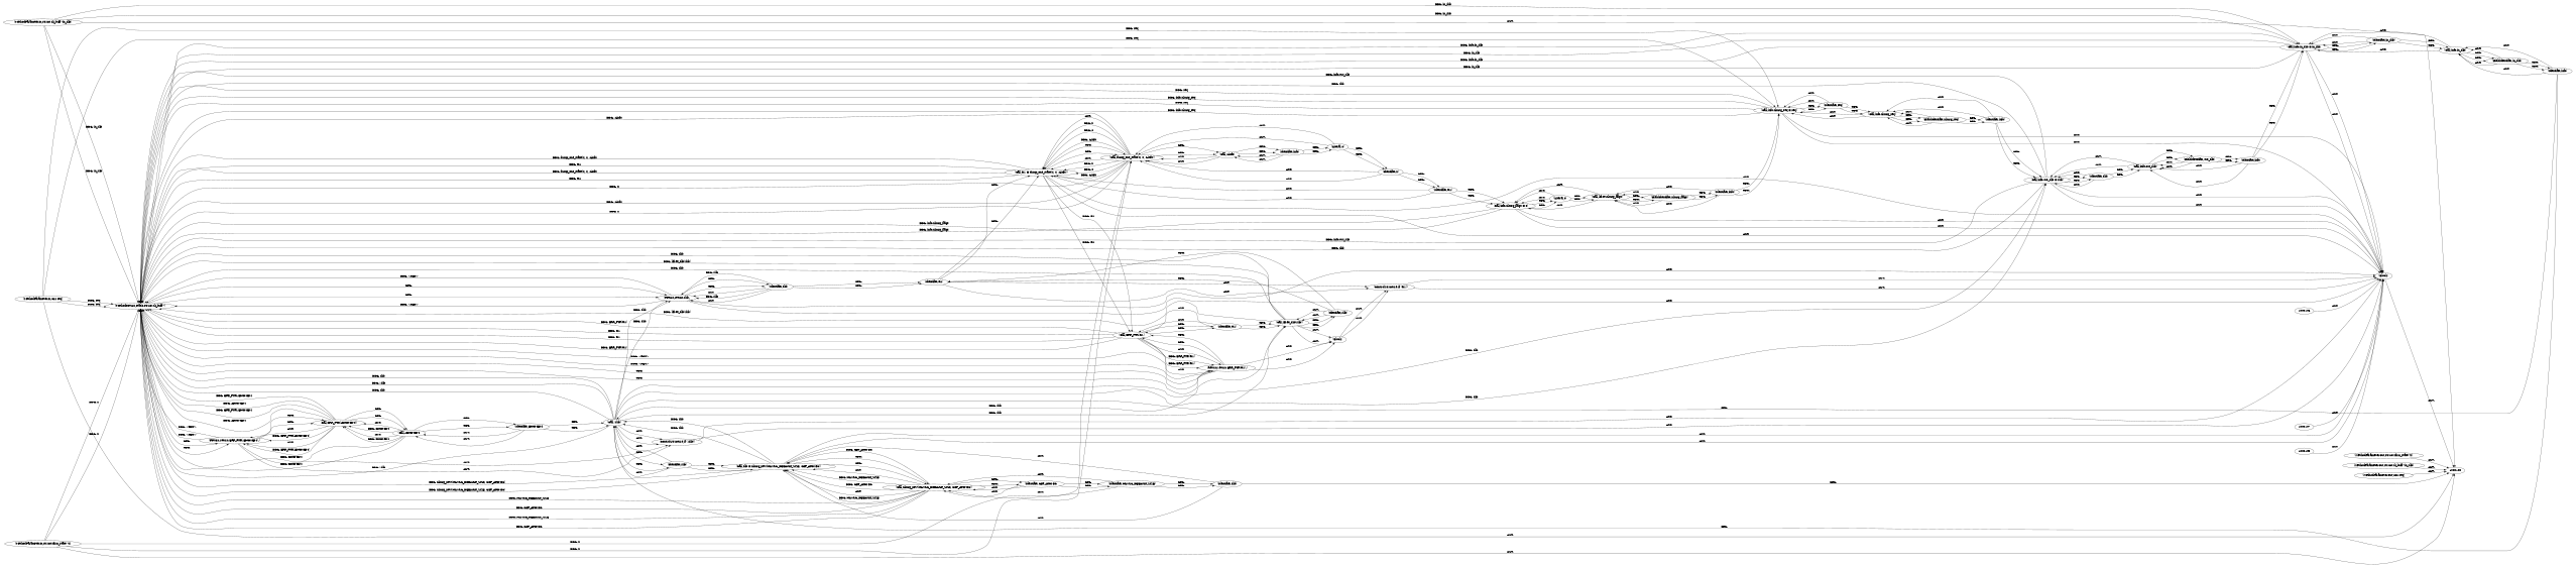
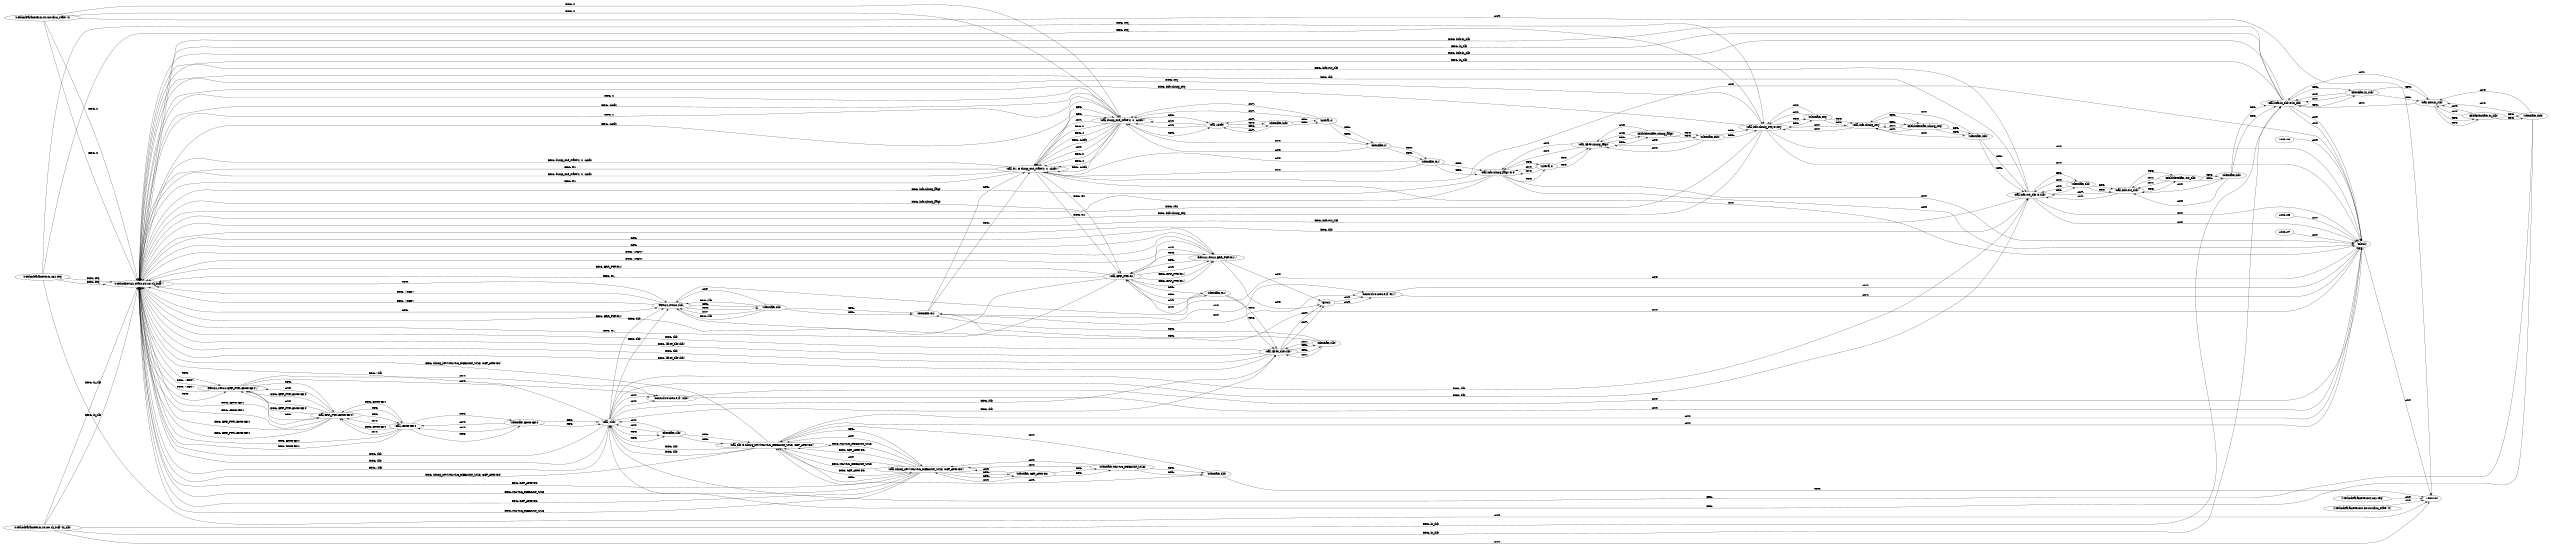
  digraph {
    rankdir=LR
    n1 [label="(MethodReturn,static struct sk_buff *)"]
    n2 [label="(Return,return ERR_PTR(-ENOMEM);)"]
    n3 [label="(Return,return ERR_PTR(err);)"]
    n4 [label="(Return,return skb;)"]
    n5 [label="(Call,ERR_PTR(-ENOMEM))"]
    n6 [label="(ControlStructure,if (!skb))"]
    n7 [label="(Call,ERR_PTR(err))"]
    n8 [label="(Block,)"]
    n9 [label="(Block,)"]
    n10 [label="(Identifier,skb)"]
    n11 [label="(MethodParameterIn,struct sk_buff *in_skb)"]
    1000100
    n13 [label="(Call,info.in_skb = in_skb)"]
    n14 [label="(Identifier,in_skb)"]
-   n15 [label="(MethodParameterOut,struct sk_buff *in_skb)"]
    n16 [label="(Call,-ENOMEM)"]
    n17 [label="(Identifier,ENOMEM)"]
    n18 [label="(Call,!skb)"]
    n19 [label="(Call,info.out_skb = skb)"]
    n20 [label="(Call,kfree_skb(skb))"]
    n21 [label="(Identifier,skb)"]
    n22 [label="(Call,info.in_skb)"]
    n23 [label="(FieldIdentifier,in_skb)"]
    n24 [label="(Identifier,info)"]
    n25 [label="(Identifier,skb)"]
    n26 [label="(Call,info.out_skb)"]
    n27 [label="(FieldIdentifier,out_skb)"]
    n28 [label="(Identifier,info)"]
    n29 [label="(Identifier,seq)"]
    n30 [label="(Call,info.nlmsg_seq = seq)"]
    n31 [label="(Call,info.nlmsg_seq)"]
    n32 [label="(FieldIdentifier,nlmsg_seq)"]
    n33 [label="(Identifier,info)"]
    n34 [label="(Call,info.nlmsg_flags = 0)"]
    n35 [label="(Literal,0)"]
    n36 [label="(Call,kfree.nlmsg_flags)"]
    n37 [label="(FieldIdentifier,nlmsg_flags)"]
    n38 [label="(Identifier,info)"]
    n39 [label="(Call,err = dump_one_state(x, 0, &info))"]
    n40 [label="(Call,dump_one_state(x, 0, &info))"]
    n41 [label="(Call,&info)"]
    n42 [label="(Identifier,err)"]
    n43 [label="(Identifier,err)"]
    n44 [label="(Identifier,x)"]
    n45 [label="(Literal,0)"]
    n46 [label="(Identifier,info)"]
    n47 [label="(ControlStructure,if (err))"]
    n48 [label="(Identifier,err)"]
    n49 [label="(Identifier,skb)"]
    n50 [label="(MethodParameterIn,u32 seq)"]
    n51 [label="(MethodParameterOut,u32 seq)"]
    n52 [label="(MethodParameterIn,struct xfrm_state *x)"]
    n53 [label="(MethodParameterOut,struct xfrm_state *x)"]
    n54 [label="(Identifier,NLMSG_DEFAULT_SIZE)"]
    n55 [label="(Identifier,skb)"]
    n56 [label="(Call,nlmsg_new(NLMSG_DEFAULT_SIZE, GFP_ATOMIC))"]
    n57 [label="(Call,skb = nlmsg_new(NLMSG_DEFAULT_SIZE, GFP_ATOMIC))"]
    n58 [label="(Identifier,GFP_ATOMIC)"]
    1000105
    1000106
    1000107
    n1 -> n2 [label="CFG: "]
    n1 -> n2 [label="CFG: "]
    n1 -> n3 [label="CFG: "]
    n1 -> n3 [label="CFG: "]
    n1 -> n4 [label="CFG: "]
    n1 -> n4 [label="CFG: "]
    n2 -> n1 [label="DDG: <RET>"]
    n2 -> n1 [label="DDG: <RET>"]
    n2 -> n5 [label="CFG: "]
    n2 -> n5 [label="CFG: "]
    n2 -> n6 [label="AST: "]
    n2 -> n6 [label="AST: "]
    n3 -> n1 [label="DDG: <RET>"]
    n3 -> n1 [label="DDG: <RET>"]
    n3 -> n7 [label="CFG: "]
    n3 -> n7 [label="CFG: "]
    n3 -> n8 [label="AST: "]
    n3 -> n8 [label="AST: "]
    n4 -> n1 [label="DDG: <RET>"]
    n4 -> n1 [label="DDG: <RET>"]
    n4 -> n9 [label="AST: "]
    n4 -> n9 [label="AST: "]
    n4 -> n10 [label="CFG: "]
    n4 -> n10 [label="CFG: "]
    n5 -> n1 [label="DDG: ERR_PTR(-ENOMEM)"]
    n5 -> n1 [label="DDG: -ENOMEM"]
    n5 -> n1 [label="DDG: ERR_PTR(-ENOMEM)"]
    n5 -> n1 [label="DDG: -ENOMEM"]
    n5 -> n2 [label="AST: "]
    n5 -> n2 [label="DDG: ERR_PTR(-ENOMEM)"]
    n5 -> n2 [label="AST: "]
    n5 -> n2 [label="DDG: ERR_PTR(-ENOMEM)"]
    n5 -> n16 [label="CFG: "]
    n5 -> n16 [label="CFG: "]
    n6 -> n9 [label="AST: "]
    n6 -> n9 [label="AST: "]
    n7 -> n1 [label="DDG: ERR_PTR(err)"]
    n7 -> n1 [label="DDG: err"]
    n7 -> n1 [label="DDG: ERR_PTR(err)"]
    n7 -> n1 [label="DDG: err"]
    n7 -> n3 [label="AST: "]
    n7 -> n3 [label="DDG: ERR_PTR(err)"]
    n7 -> n3 [label="AST: "]
    n7 -> n3 [label="DDG: ERR_PTR(err)"]
    n7 -> n42 [label="CFG: "]
    n7 -> n42 [label="CFG: "]
    n8 -> n47 [label="AST: "]
    n8 -> n47 [label="AST: "]
    n9 -> 1000100 [label="AST: "]
    n10 -> n4 [label="AST: "]
    n10 -> n4 [label="DDG: skb"]
    n10 -> n4 [label="AST: "]
    n10 -> n4 [label="DDG: skb"]
    n10 -> n48 [label="CFG: "]
    n10 -> n48 [label="CFG: "]
    n11 -> n1 [label="DDG: in_skb"]
    n11 -> n1 [label="DDG: in_skb"]
    n11 -> 1000100 [label="AST: "]
    n11 -> n13 [label="DDG: in_skb"]
    n11 -> n13 [label="DDG: in_skb"]
    n13 -> n1 [label="DDG: info.in_skb"]
    n13 -> n1 [label="DDG: in_skb"]
    n13 -> n1 [label="DDG: info.in_skb"]
    n13 -> n1 [label="DDG: in_skb"]
    n13 -> n9 [label="AST: "]
    n13 -> n9 [label="AST: "]
    n13 -> n14 [label="CFG: "]
    n13 -> n14 [label="CFG: "]
    n14 -> n13 [label="AST: "]
    n14 -> n13 [label="AST: "]
    n14 -> n22 [label="CFG: "]
    n14 -> n22 [label="CFG: "]
-   n15 -> 1000100 [label="AST: "]
    n16 -> n1 [label="DDG: ENOMEM"]
    n16 -> n1 [label="DDG: ENOMEM"]
    n16 -> n5 [label="AST: "]
    n16 -> n5 [label="DDG: ENOMEM"]
    n16 -> n5 [label="AST: "]
    n16 -> n5 [label="DDG: ENOMEM"]
    n16 -> n17 [label="CFG: "]
    n16 -> n17 [label="CFG: "]
    n17 -> n16 [label="AST: "]
    n17 -> n16 [label="AST: "]
    n17 -> n18 [label="CFG: "]
    n17 -> n18 [label="CFG: "]
    n18 -> n1 [label="DDG: !skb"]
    n18 -> n1 [label="DDG: skb"]
    n18 -> n1 [label="DDG: !skb"]
    n18 -> n1 [label="DDG: skb"]
    n18 -> n4 [label="DDG: skb"]
    n18 -> n4 [label="DDG: skb"]
    n18 -> n6 [label="AST: "]
    n18 -> n6 [label="AST: "]
    n18 -> n19 [label="DDG: skb"]
    n18 -> n19 [label="DDG: skb"]
    n18 -> n20 [label="DDG: skb"]
    n18 -> n20 [label="DDG: skb"]
    n18 -> n21 [label="CFG: "]
    n18 -> n21 [label="CFG: "]
    n19 -> n1 [label="DDG: info.out_skb"]
    n19 -> n1 [label="DDG: skb"]
    n19 -> n1 [label="DDG: info.out_skb"]
    n19 -> n1 [label="DDG: skb"]
    n19 -> n9 [label="AST: "]
    n19 -> n9 [label="AST: "]
    n19 -> n25 [label="CFG: "]
    n19 -> n25 [label="CFG: "]
    n20 -> n1 [label="DDG: skb"]
    n20 -> n1 [label="DDG: kfree_skb(skb)"]
    n20 -> n1 [label="DDG: skb"]
    n20 -> n1 [label="DDG: kfree_skb(skb)"]
    n20 -> n8 [label="AST: "]
    n20 -> n8 [label="AST: "]
    n20 -> n49 [label="CFG: "]
    n20 -> n49 [label="CFG: "]
    n21 -> n18 [label="AST: "]
    n21 -> n18 [label="AST: "]
    n21 -> n57 [label="CFG: "]
    n21 -> n57 [label="CFG: "]
    n22 -> n13 [label="AST: "]
    n22 -> n13 [label="AST: "]
    n22 -> n23 [label="CFG: "]
    n22 -> n23 [label="CFG: "]
    n23 -> n22 [label="AST: "]
    n23 -> n22 [label="AST: "]
    n23 -> n24 [label="CFG: "]
    n23 -> n24 [label="CFG: "]
    n24 -> n18 [label="CFG: "]
    n24 -> n18 [label="CFG: "]
    n24 -> n22 [label="AST: "]
    n24 -> n22 [label="AST: "]
    n25 -> n19 [label="AST: "]
    n25 -> n19 [label="AST: "]
    n25 -> n26 [label="CFG: "]
    n25 -> n26 [label="CFG: "]
    n26 -> n19 [label="AST: "]
    n26 -> n19 [label="AST: "]
    n26 -> n27 [label="CFG: "]
    n26 -> n27 [label="CFG: "]
    n27 -> n26 [label="AST: "]
    n27 -> n26 [label="AST: "]
    n27 -> n28 [label="CFG: "]
    n27 -> n28 [label="CFG: "]
    n28 -> n13 [label="CFG: "]
    n28 -> n13 [label="CFG: "]
    n28 -> n26 [label="AST: "]
    n28 -> n26 [label="AST: "]
    n29 -> n30 [label="AST: "]
    n29 -> n30 [label="AST: "]
    n29 -> n31 [label="CFG: "]
    n29 -> n31 [label="CFG: "]
    n30 -> n1 [label="DDG: seq"]
    n30 -> n1 [label="DDG: info.nlmsg_seq"]
    n30 -> n1 [label="DDG: seq"]
    n30 -> n1 [label="DDG: info.nlmsg_seq"]
    n30 -> n9 [label="AST: "]
    n30 -> n9 [label="AST: "]
    n30 -> n29 [label="CFG: "]
    n30 -> n29 [label="CFG: "]
    n31 -> n30 [label="AST: "]
    n31 -> n30 [label="AST: "]
    n31 -> n32 [label="CFG: "]
    n31 -> n32 [label="CFG: "]
    n32 -> n31 [label="AST: "]
    n32 -> n31 [label="AST: "]
    n32 -> n33 [label="CFG: "]
    n32 -> n33 [label="CFG: "]
    n33 -> n19 [label="CFG: "]
    n33 -> n19 [label="CFG: "]
    n33 -> n31 [label="AST: "]
    n33 -> n31 [label="AST: "]
    n34 -> n1 [label="DDG: info.nlmsg_flags"]
    n34 -> n1 [label="DDG: info.nlmsg_flags"]
    n34 -> n9 [label="AST: "]
    n34 -> n9 [label="AST: "]
    n34 -> n35 [label="CFG: "]
    n34 -> n35 [label="CFG: "]
    n35 -> n34 [label="AST: "]
    n35 -> n34 [label="AST: "]
    n35 -> n36 [label="CFG: "]
    n35 -> n36 [label="CFG: "]
    n36 -> n34 [label="AST: "]
    n36 -> n34 [label="AST: "]
    n36 -> n37 [label="CFG: "]
    n36 -> n37 [label="CFG: "]
    n37 -> n36 [label="AST: "]
    n37 -> n36 [label="AST: "]
    n37 -> n38 [label="CFG: "]
    n37 -> n38 [label="CFG: "]
    n38 -> n30 [label="CFG: "]
    n38 -> n30 [label="CFG: "]
    n38 -> n36 [label="AST: "]
    n38 -> n36 [label="AST: "]
    n39 -> n1 [label="DDG: dump_one_state(x, 0, &info)"]
    n39 -> n1 [label="DDG: err"]
    n39 -> n1 [label="DDG: dump_one_state(x, 0, &info)"]
    n39 -> n1 [label="DDG: err"]
    n39 -> n7 [label="DDG: err"]
    n39 -> n7 [label="DDG: err"]
    n39 -> n9 [label="AST: "]
    n39 -> n9 [label="AST: "]
    n39 -> n40 [label="CFG: "]
    n39 -> n40 [label="CFG: "]
    n40 -> n1 [label="DDG: x"]
    n40 -> n1 [label="DDG: &info"]
    n40 -> n1 [label="DDG: x"]
    n40 -> n1 [label="DDG: &info"]
    n40 -> n39 [label="AST: "]
    n40 -> n39 [label="DDG: x"]
    n40 -> n39 [label="DDG: 0"]
    n40 -> n39 [label="DDG: &info"]
    n40 -> n39 [label="AST: "]
    n40 -> n39 [label="DDG: x"]
    n40 -> n39 [label="DDG: 0"]
    n40 -> n39 [label="DDG: &info"]
    n40 -> n41 [label="CFG: "]
    n40 -> n41 [label="CFG: "]
    n41 -> n40 [label="AST: "]
    n41 -> n40 [label="AST: "]
    n41 -> n46 [label="CFG: "]
    n41 -> n46 [label="CFG: "]
    n42 -> n7 [label="AST: "]
    n42 -> n7 [label="AST: "]
    n42 -> n20 [label="CFG: "]
    n42 -> n20 [label="CFG: "]
    n43 -> n34 [label="CFG: "]
    n43 -> n34 [label="CFG: "]
    n43 -> n39 [label="AST: "]
    n43 -> n39 [label="AST: "]
    n44 -> n40 [label="AST: "]
    n44 -> n40 [label="AST: "]
    n44 -> n43 [label="CFG: "]
    n44 -> n43 [label="CFG: "]
    n45 -> n40 [label="AST: "]
    n45 -> n40 [label="AST: "]
    n45 -> n44 [label="CFG: "]
    n45 -> n44 [label="CFG: "]
    n46 -> n41 [label="AST: "]
    n46 -> n41 [label="AST: "]
    n46 -> n45 [label="CFG: "]
    n46 -> n45 [label="CFG: "]
    n47 -> n9 [label="AST: "]
    n47 -> n9 [label="AST: "]
    n48 -> n39 [label="CFG: "]
    n48 -> n39 [label="CFG: "]
    n48 -> n47 [label="AST: "]
    n48 -> n47 [label="AST: "]
    n49 -> n20 [label="AST: "]
    n49 -> n20 [label="AST: "]
    n49 -> n48 [label="CFG: "]
    n49 -> n48 [label="CFG: "]
    n50 -> n1 [label="DDG: seq"]
    n50 -> n1 [label="DDG: seq"]
    n50 -> 1000100 [label="AST: "]
    n50 -> n30 [label="DDG: seq"]
    n50 -> n30 [label="DDG: seq"]
    n51 -> 1000100 [label="AST: "]
    n52 -> n1 [label="DDG: x"]
    n52 -> n1 [label="DDG: x"]
    n52 -> 1000100 [label="AST: "]
    n52 -> n40 [label="DDG: x"]
    n52 -> n40 [label="DDG: x"]
    n53 -> 1000100 [label="AST: "]
    n54 -> n55 [label="CFG: "]
    n54 -> n55 [label="CFG: "]
    n54 -> n56 [label="AST: "]
    n54 -> n56 [label="AST: "]
    n55 -> 1000100 [label="CFG: "]
    n55 -> n57 [label="AST: "]
    n55 -> n57 [label="AST: "]
    n56 -> n1 [label="DDG: NLMSG_DEFAULT_SIZE"]
    n56 -> n1 [label="DDG: GFP_ATOMIC"]
    n56 -> n1 [label="DDG: NLMSG_DEFAULT_SIZE"]
    n56 -> n1 [label="DDG: GFP_ATOMIC"]
    n56 -> n57 [label="AST: "]
    n56 -> n57 [label="DDG: NLMSG_DEFAULT_SIZE"]
    n56 -> n57 [label="DDG: GFP_ATOMIC"]
    n56 -> n57 [label="AST: "]
    n56 -> n57 [label="DDG: NLMSG_DEFAULT_SIZE"]
    n56 -> n57 [label="DDG: GFP_ATOMIC"]
    n56 -> n58 [label="CFG: "]
    n56 -> n58 [label="CFG: "]
    n57 -> n1 [label="DDG: nlmsg_new(NLMSG_DEFAULT_SIZE, GFP_ATOMIC)"]
    n57 -> n1 [label="DDG: nlmsg_new(NLMSG_DEFAULT_SIZE, GFP_ATOMIC)"]
    n57 -> n9 [label="AST: "]
    n57 -> n9 [label="AST: "]
    n57 -> n18 [label="DDG: skb"]
    n57 -> n18 [label="DDG: skb"]
    n57 -> n56 [label="CFG: "]
    n57 -> n56 [label="CFG: "]
    n58 -> n54 [label="CFG: "]
    n58 -> n54 [label="CFG: "]
    n58 -> n56 [label="AST: "]
    n58 -> n56 [label="AST: "]
    1000105 -> n9 [label="AST: "]
    1000106 -> n9 [label="AST: "]
    1000107 -> n9 [label="AST: "]
  }
